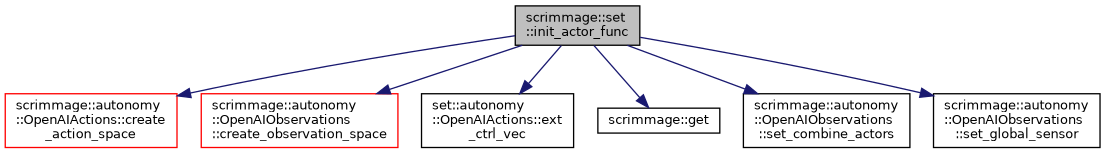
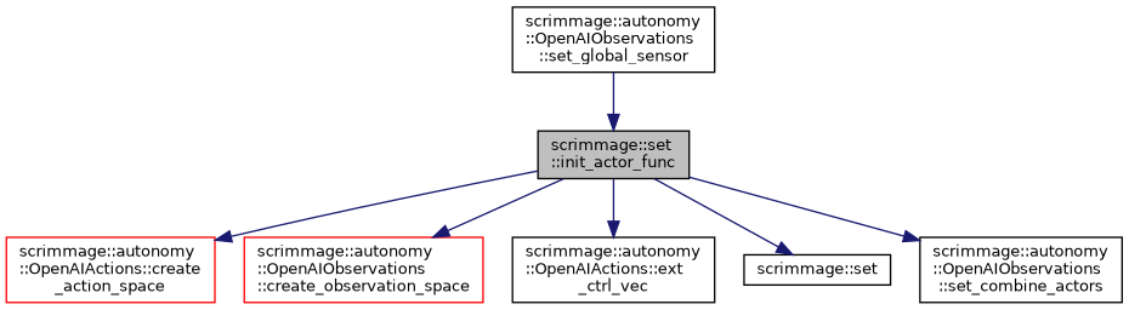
  digraph {
    rankdir=TB
    node [color=black fillcolor=white fontname=Helvetica fontsize=10 shape=record style=filled]
    edge [color=midnightblue fontname=Helvetica fontsize=10 labelfontname=Helvetica labelfontsize=10 style=solid]
    n1 [fillcolor=grey75 fontcolor=black height=0.2 label="scrimmage::set\l::init_actor_func" width=0.4]
    n2 [color=red height=0.2 label="scrimmage::autonomy\l::OpenAIActions::create\l_action_space" width=0.4]
    n3 [color=red height=0.2 label="scrimmage::autonomy\l::OpenAIObservations\l::create_observation_space" width=0.4]
-   n4 [height=0.2 label="set::autonomy\l::OpenAIActions::ext\l_ctrl_vec" width=0.4]
-   n5 [height=0.2 label="scrimmage::get" width=0.4]
+   n4 [height=0.2 label="scrimmage::autonomy\l::OpenAIActions::ext\l_ctrl_vec" width=0.4]
+   n5 [height=0.2 label="scrimmage::set" width=0.4]
    n6 [height=0.2 label="scrimmage::autonomy\l::OpenAIObservations\l::set_combine_actors" width=0.4]
    n7 [height=0.2 label="scrimmage::autonomy\l::OpenAIObservations\l::set_global_sensor" width=0.4]
    n1 -> n2
    n1 -> n3
    n1 -> n4
    n1 -> n5
    n1 -> n6
-   n1 -> n7
+   n7 -> n1
  }
